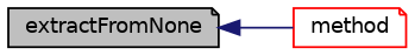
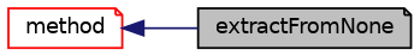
  digraph {
    rankdir=LR
    node [fontname=Helvetica fontsize=10 shape=note]
    n1 [color=black fillcolor=grey75 fontcolor=black height=0.2 label=extractFromNone style=filled width=0.4]
    n2 [color=red height=0.2 label=method width=0.4]
-   n1 -> n2 [color=midnightblue dir=back fontname=Helvetica fontsize=10 labelfontname=Helvetica labelfontsize=10 style=solid]
+   n2 -> n1 [color=midnightblue dir=back fontname=Helvetica fontsize=10 labelfontname=Helvetica labelfontsize=10 style=solid]
  }
